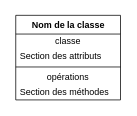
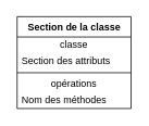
  <mxCell id="0" />
  <mxCell id="1" parent="0" />
- <mxCell id="2" value="&lt;b&gt;Nom de la classe&lt;/b&gt;" style="swimlane;fontStyle=0;align=center;verticalAlign=top;childLayout=stackLayout;horizontal=1;startSize=25;horizontalStack=0;resizeParent=1;resizeParentMax=0;resizeLast=0;collapsible=0;marginBottom=0;html=1;" parent="1" vertex="1"><mxGeometry x="20" y="20" width="140" height="113" as="geometry" /></mxCell>
+ <mxCell id="2" value="&lt;b&gt;Section de la classe&lt;/b&gt;" style="swimlane;fontStyle=0;align=center;verticalAlign=top;childLayout=stackLayout;horizontal=1;startSize=25;horizontalStack=0;resizeParent=1;resizeParentMax=0;resizeLast=0;collapsible=0;marginBottom=0;html=1;" parent="1" vertex="1"><mxGeometry x="20" y="20" width="140" height="113" as="geometry" /></mxCell>
  <mxCell id="3" value="classe" style="text;html=1;strokeColor=none;fillColor=none;align=center;verticalAlign=middle;spacingLeft=4;spacingRight=4;overflow=hidden;rotatable=0;points=[[0,0.5],[1,0.5]];portConstraint=eastwest;" parent="2" vertex="1"><mxGeometry y="25" width="140" height="20" as="geometry" /></mxCell>
  <mxCell id="4" value="Section des attributs" style="text;html=1;strokeColor=none;fillColor=none;align=left;verticalAlign=middle;spacingLeft=4;spacingRight=4;overflow=hidden;rotatable=0;points=[[0,0.5],[1,0.5]];portConstraint=eastwest;" parent="2" vertex="1"><mxGeometry y="45" width="140" height="20" as="geometry" /></mxCell>
  <mxCell id="5" value="" style="line;strokeWidth=1;fillColor=none;align=left;verticalAlign=middle;spacingTop=-1;spacingLeft=3;spacingRight=3;rotatable=0;labelPosition=right;points=[];portConstraint=eastwest;" parent="2" vertex="1"><mxGeometry y="65" width="140" height="8" as="geometry" /></mxCell>
  <mxCell id="6" value="opérations" style="text;html=1;strokeColor=none;fillColor=none;align=center;verticalAlign=middle;spacingLeft=4;spacingRight=4;overflow=hidden;rotatable=0;points=[[0,0.5],[1,0.5]];portConstraint=eastwest;" parent="2" vertex="1"><mxGeometry y="73" width="140" height="20" as="geometry" /></mxCell>
- <mxCell id="7" value="Section des méthodes" style="text;html=1;strokeColor=none;fillColor=none;align=left;verticalAlign=middle;spacingLeft=4;spacingRight=4;overflow=hidden;rotatable=0;points=[[0,0.5],[1,0.5]];portConstraint=eastwest;" parent="2" vertex="1"><mxGeometry y="93" width="140" height="20" as="geometry" /></mxCell>
+ <mxCell id="7" value="Nom des méthodes" style="text;html=1;strokeColor=none;fillColor=none;align=left;verticalAlign=middle;spacingLeft=4;spacingRight=4;overflow=hidden;rotatable=0;points=[[0,0.5],[1,0.5]];portConstraint=eastwest;" parent="2" vertex="1"><mxGeometry y="93" width="140" height="20" as="geometry" /></mxCell>
